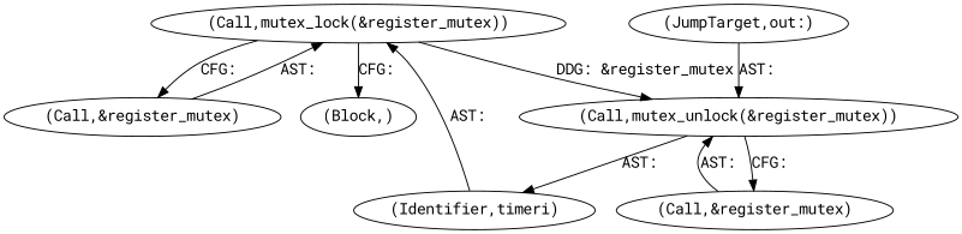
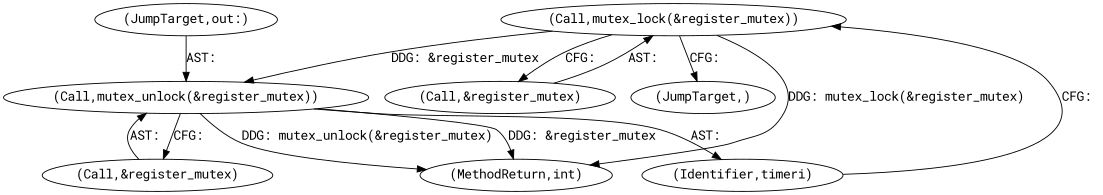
  digraph {
    fontname="Roboto Mono"
    node [fontname="Roboto Mono"]
    edge [fontname="Roboto Mono"]
    n1 [label="(Call,mutex_lock(&register_mutex))"]
    n2 [label="(Call,mutex_unlock(&register_mutex))"]
    n3 [label="(Call,&register_mutex)"]
-   n4 [label="(Block,)"]
+   n4 [label="(JumpTarget,)"]
+   n5 [label="(MethodReturn,int)"]
    n6 [label="(Call,&register_mutex)"]
    n7 [label="(Identifier,timeri)"]
    n8 [label="(JumpTarget,out:)"]
    n1 -> n2 [label="DDG: &register_mutex"]
    n1 -> n3 [label="CFG: "]
    n1 -> n4 [label="CFG: "]
+   n1 -> n5 [label="DDG: mutex_lock(&register_mutex)"]
+   n2 -> n5 [label="DDG: &register_mutex"]
+   n2 -> n5 [label="DDG: mutex_unlock(&register_mutex)"]
    n2 -> n6 [label="CFG: "]
    n2 -> n7 [label="AST: "]
    n3 -> n1 [label="AST: "]
    n6 -> n2 [label="AST: "]
-   n7 -> n1 [label="AST: "]
+   n7 -> n1 [label="CFG: "]
    n8 -> n2 [label="AST: "]
  }
